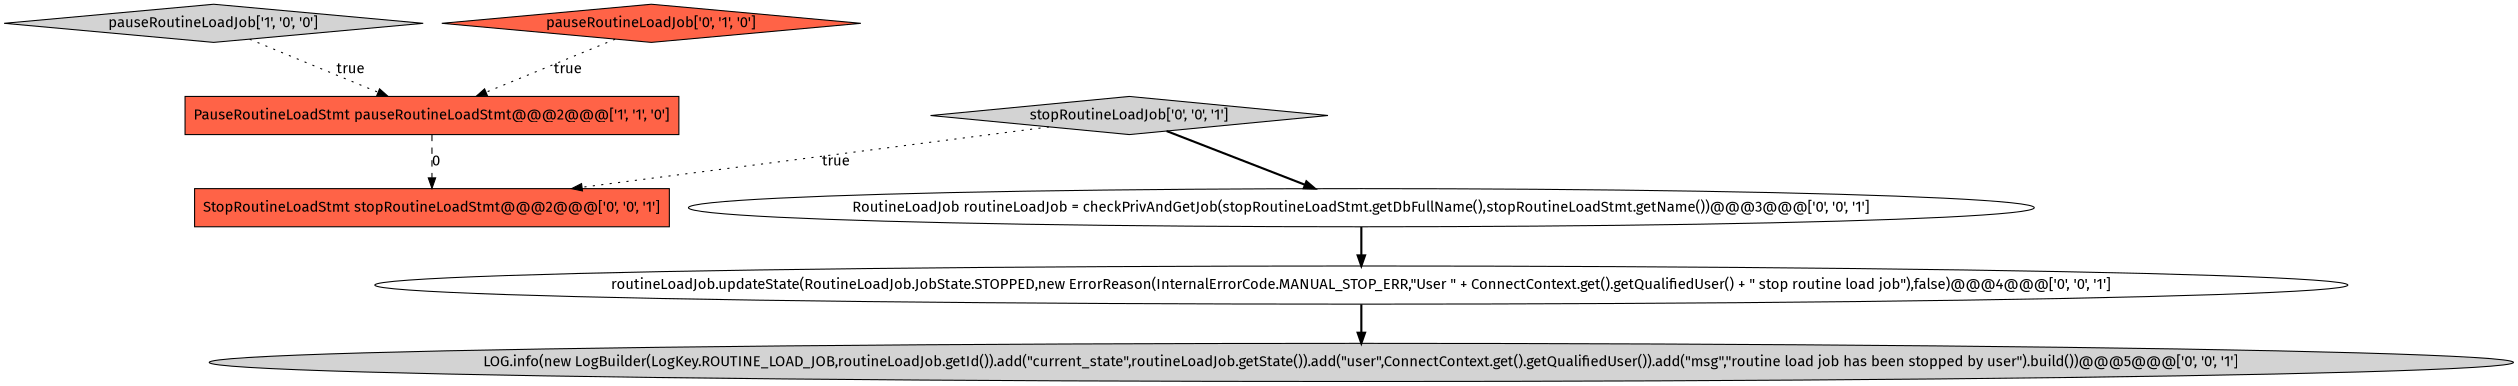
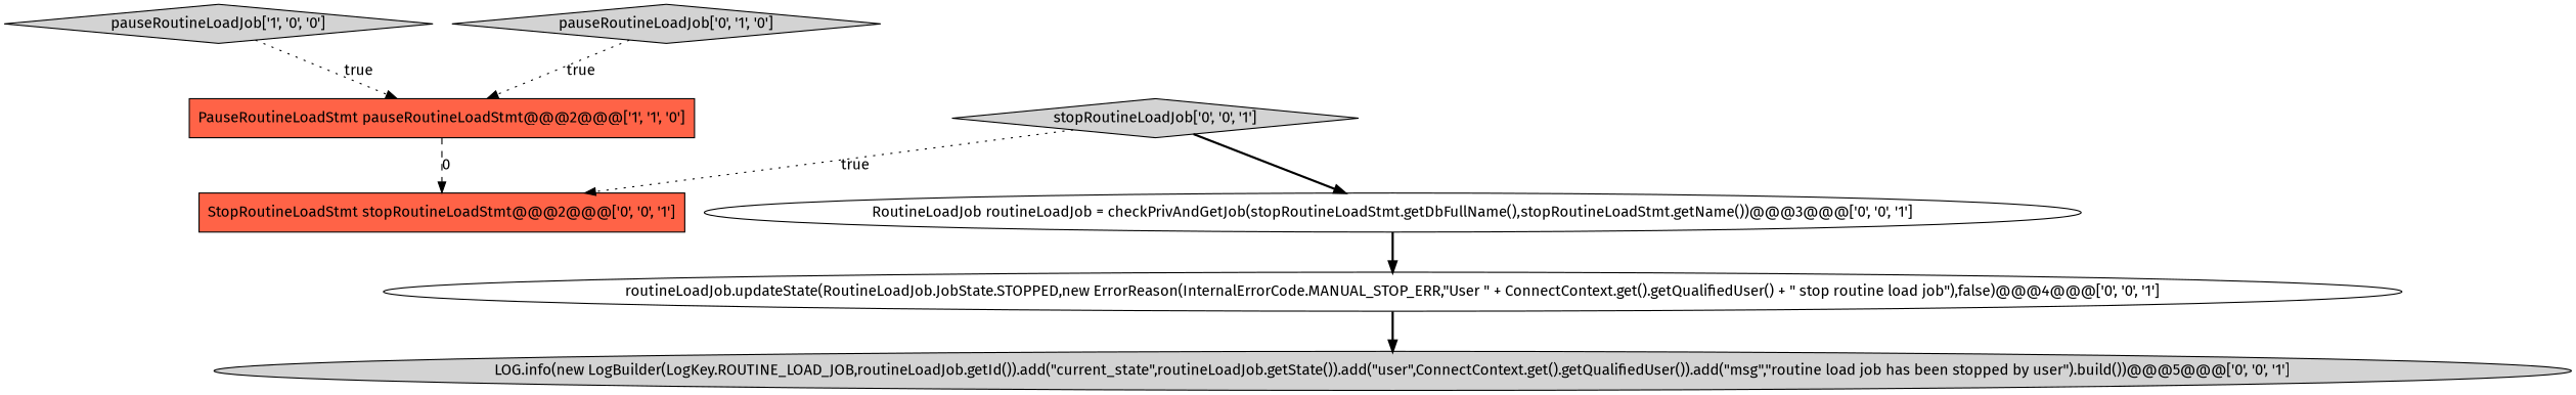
  digraph {
    fontname="Fira Sans"
    node [fillcolor=lightgray shape=ellipse style=filled fontname="Fira Sans"]
    edge [style=bold fontname="Fira Sans"]
    n1 [fillcolor=tomato label="StopRoutineLoadStmt stopRoutineLoadStmt@@@2@@@['0', '0', '1']" shape=box]
    n2 [fillcolor=white label="RoutineLoadJob routineLoadJob = checkPrivAndGetJob(stopRoutineLoadStmt.getDbFullName(),stopRoutineLoadStmt.getName())@@@3@@@['0', '0', '1']"]
    n3 [fillcolor=white label="routineLoadJob.updateState(RoutineLoadJob.JobState.STOPPED,new ErrorReason(InternalErrorCode.MANUAL_STOP_ERR,\"User \" + ConnectContext.get().getQualifiedUser() + \" stop routine load job\"),false)@@@4@@@['0', '0', '1']"]
    n4 [label="pauseRoutineLoadJob['1', '0', '0']" shape=diamond]
    n5 [fillcolor=tomato label="PauseRoutineLoadStmt pauseRoutineLoadStmt@@@2@@@['1', '1', '0']" shape=box]
    n6 [label="LOG.info(new LogBuilder(LogKey.ROUTINE_LOAD_JOB,routineLoadJob.getId()).add(\"current_state\",routineLoadJob.getState()).add(\"user\",ConnectContext.get().getQualifiedUser()).add(\"msg\",\"routine load job has been stopped by user\").build())@@@5@@@['0', '0', '1']"]
    n7 [label="stopRoutineLoadJob['0', '0', '1']" shape=diamond]
-   n8 [fillcolor=tomato label="pauseRoutineLoadJob['0', '1', '0']" shape=diamond]
+   n8 [label="pauseRoutineLoadJob['0', '1', '0']" shape=diamond]
    n2 -> n3
    n3 -> n6
    n4 -> n5 [label=true style=dotted]
    n5 -> n1 [label=0 style=dashed]
    n7 -> n1 [label=true style=dotted]
    n7 -> n2
    n8 -> n5 [label=true style=dotted]
  }
